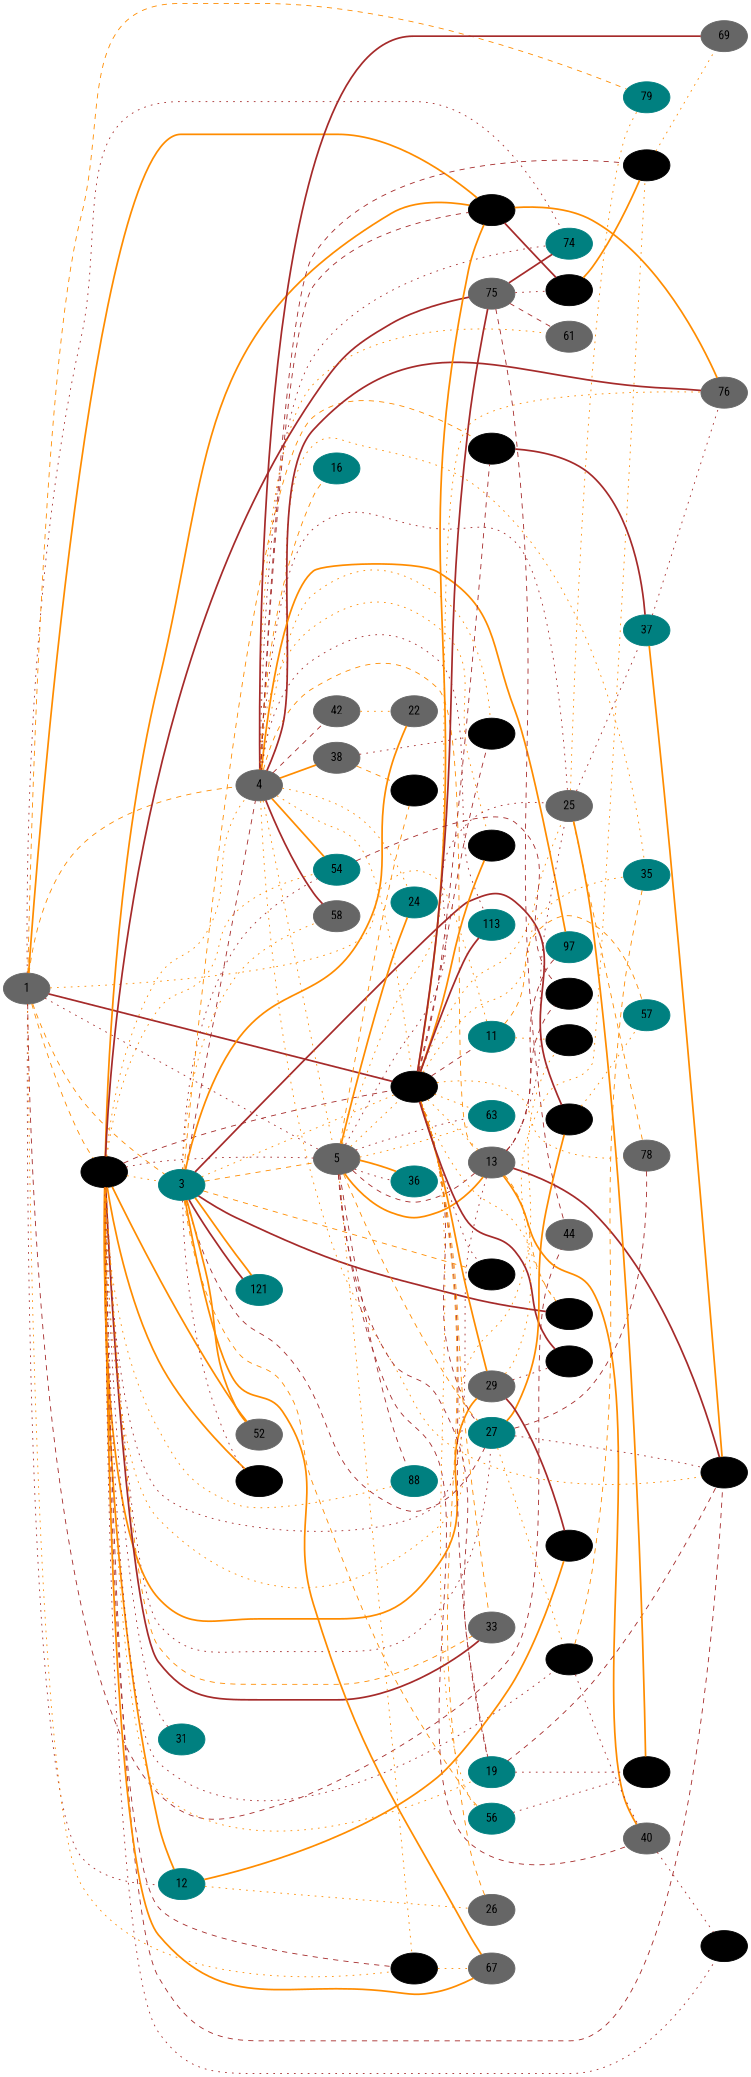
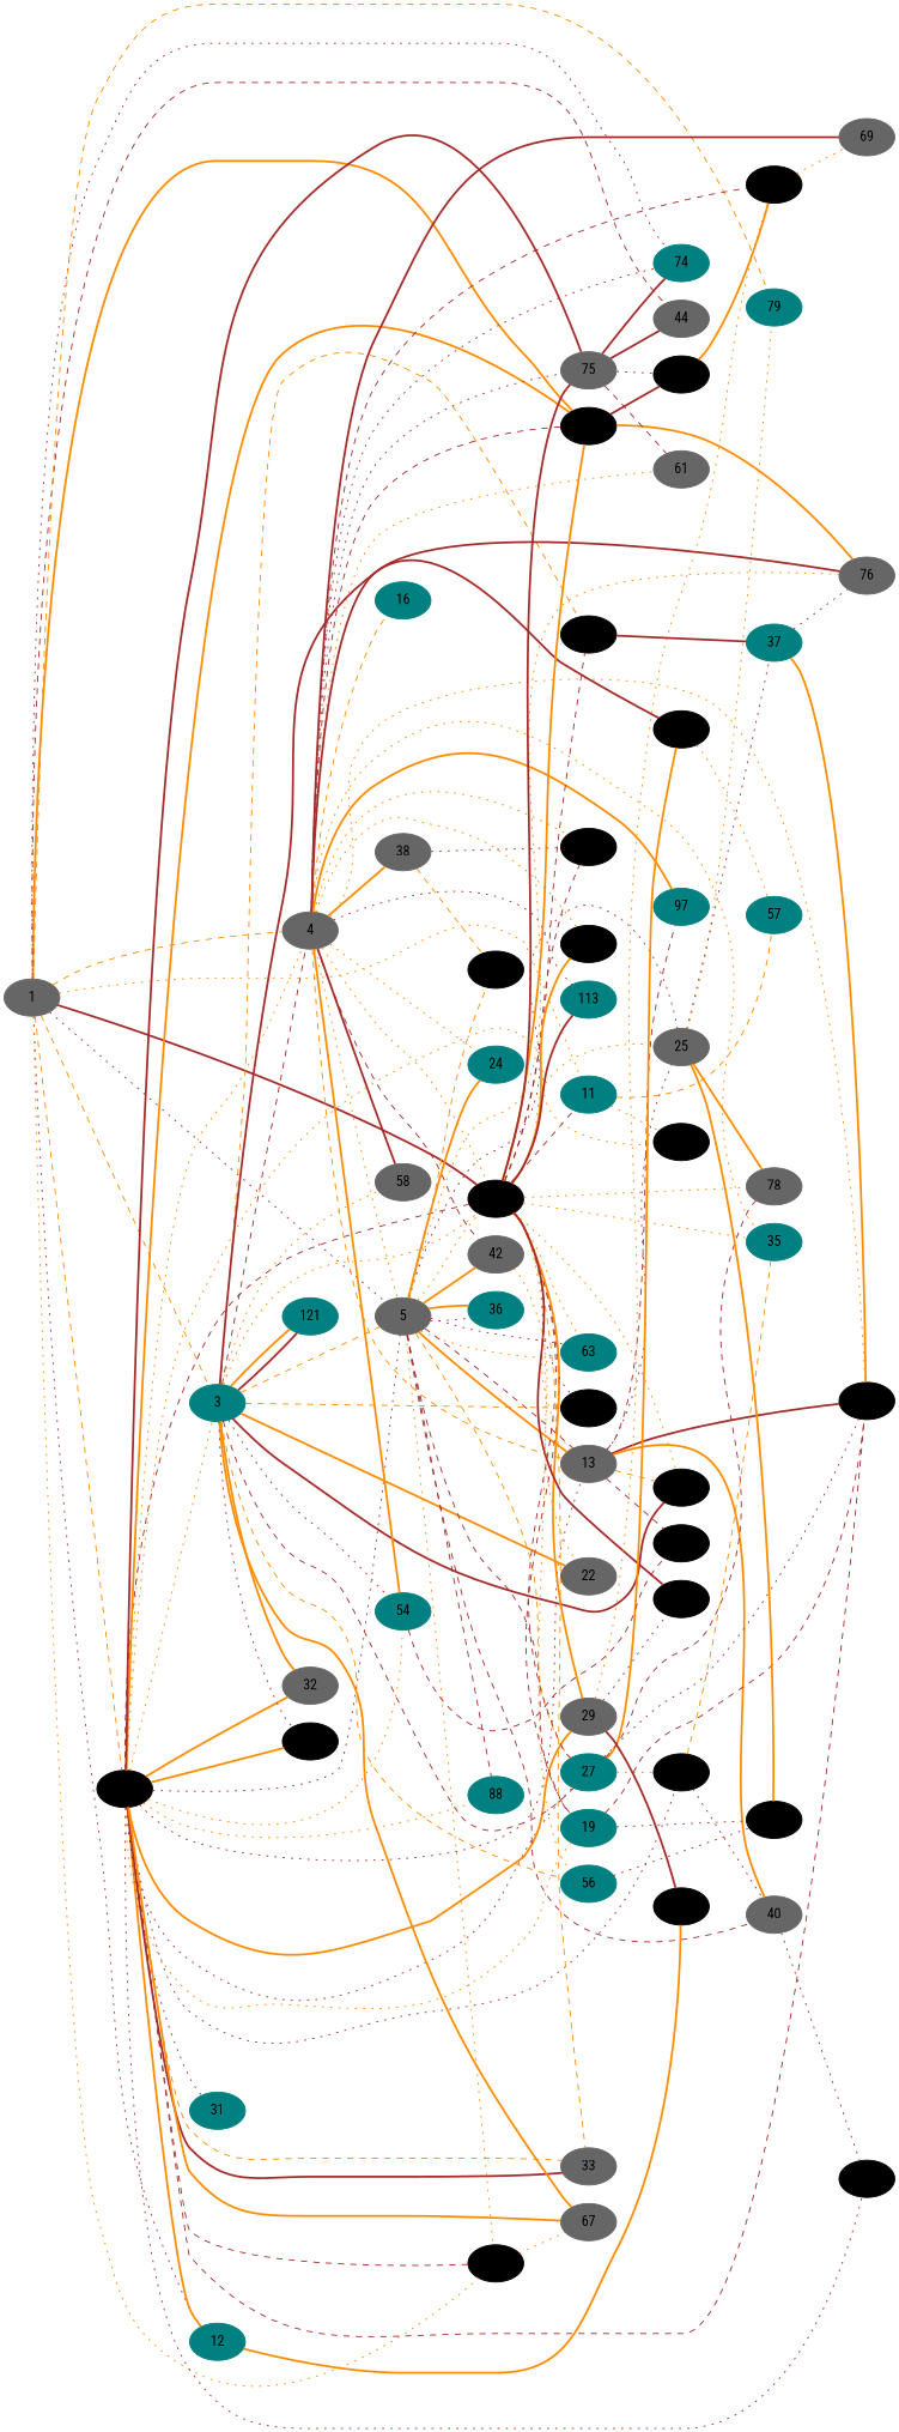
  graph {
    fontname="Roboto Condensed"
    rankdir=LR
    node [color=black fontname="Roboto Condensed" style=filled]
    edge [color=darkorange fontname="Roboto Condensed" style=dotted]
    1 [color=gray40 super="+93"]
    2 [super="+10+129+122+45+71+120+52+43+20"]
    3 [color=teal]
    4 [color=gray40 super="+55+7+50+9+64"]
    5 [color=gray40 super="+6+102+83+95+127"]
    8 [super="+41+70+21+94+112+34"]
    11 [color=teal]
    12 [color=teal]
    14
    28
    44 [color=gray40]
    74 [color=teal]
    79 [color=teal]
    13 [color=gray40 super="+73"]
    n15 [color=gray40 label=75]
    19 [color=teal]
    27 [color=teal super="+47"]
    29 [color=gray40 super="+85"]
    30
    31 [color=teal]
-   32 [color=gray40 super="+124" label=52]
+   32 [color=gray40 super="+124"]
    33 [color=gray40]
    53 [super="+89"]
    54 [color=teal super="+82"]
    65
    67 [color=gray40 super="+100"]
    68
    88 [color=teal]
    91
    18
    22 [color=gray40]
    49
    51
    56 [color=teal]
    58 [color=gray40 super="+72"]
    77 [super="+110"]
    121 [color=teal]
    16 [color=teal]
    24 [color=teal]
    25 [color=gray40]
    35 [color=teal super="+87"]
    38 [color=gray40]
    42 [color=gray40]
    46 [super="+98"]
    59 [super="+101"]
    61 [color=gray40]
    69 [color=gray40 super="+75"]
    76 [color=gray40 super="+105+108"]
    90
    97 [color=teal]
    113 [color=teal]
    36 [color=teal]
    39
    40 [color=gray40 super="+48"]
    63 [color=teal super="+115"]
-   26 [color=gray40]
    78 [color=gray40 super="+118"]
    80
    57 [color=teal]
    66
    17
    92
    62 [super="+84"]
    37 [color=teal]
    1 -- 2 [style=dashed weight=2]
    1 -- 3 [style=dashed]
    1 -- 4 [style=dashed weight=4]
    1 -- 5 [color=brown weight=3]
    1 -- 8 [color=brown style=bold]
    1 -- 11
    1 -- 12 [color=brown]
    1 -- 14 [style=bold]
    1 -- 28
    1 -- 44 [color=brown style=dashed]
    1 -- 74 [color=brown]
    1 -- 79 [style=dashed]
    2 -- 3 [weight=2]
    2 -- 4 [weight=7]
    2 -- 5 [color=brown weight=7]
    2 -- 8 [color=brown style=dashed weight=3]
    2 -- 12 [style=bold]
    2 -- 14 [style=bold]
    2 -- 28 [color=brown style=dashed]
    2 -- 13 [color=brown weight=2]
    2 -- n15 [color=brown style=bold]
    2 -- 19
    2 -- 27 [color=brown]
    2 -- 29 [style=bold weight=2]
    2 -- 30 [color=brown]
    2 -- 31 [color=brown weight=2]
    2 -- 32 [style=bold]
    2 -- 33 [color=brown style=bold]
    2 -- 33 [style=dashed]
    2 -- 53 [color=brown style=dashed]
    2 -- 54
    2 -- 65
    2 -- 67 [style=bold]
    2 -- 68 [color=brown]
    2 -- 88
    2 -- 91 [style=bold]
    3 -- 4 [color=brown style=dashed weight=3]
    3 -- 5 [style=dashed weight=2]
    3 -- 8
    3 -- 27 [color=brown style=dashed]
    3 -- 32 [style=bold weight=2]
    3 -- 54 [color=brown]
    3 -- 67 [style=bold]
    3 -- 91 [color=brown]
    3 -- 18 [style=dashed]
    3 -- 22 [style=bold]
    3 -- 49 [color=brown style=bold]
    3 -- 51 [style=dashed]
    3 -- 56 [style=dashed]
    3 -- 58
    3 -- 77 [color=brown style=bold weight=2]
    3 -- 121 [color=brown style=bold]
    3 -- 121 [style=bold]
    4 -- 5 [weight=9]
    4 -- 8 [weight=5]
    4 -- 14 [color=brown style=dashed]
    4 -- 74 [color=brown]
    4 -- 13 [style=dashed]
    4 -- 53 [weight=2]
    4 -- 54 [style=bold]
    4 -- 58 [color=brown style=bold weight=3]
    4 -- 16 [style=dashed weight=2]
    4 -- 24
-   4 -- 25 [color=brown weight=2]
+   4 -- n15 [color=brown weight=2]
    4 -- 35
    4 -- 38 [style=bold]
    4 -- 42 [color=brown style=dashed]
    4 -- 46 [color=brown style=dashed weight=2]
    4 -- 59
    4 -- 61
    4 -- 69 [color=brown style=bold weight=2]
    4 -- 76 [color=brown style=bold]
    4 -- 90 [weight=2]
    4 -- 97 [style=bold]
    4 -- 113 [color=brown]
    5 -- 8 [weight=5]
    5 -- 28
    5 -- 13 [style=bold]
    5 -- 13 [color=brown style=dashed]
    5 -- 19 [color=brown style=dashed]
    5 -- 27 [style=dashed weight=2]
    5 -- 88 [color=brown style=dashed]
    5 -- 24 [style=bold]
    5 -- 25 [color=brown]
+   5 -- 42 [style=bold]
    5 -- 76
    5 -- 36 [color=brown]
    5 -- 36 [style=bold]
    5 -- 39 [style=dashed]
    5 -- 40 [color=brown style=dashed]
    5 -- 63
    5 -- 63 [color=brown]
    8 -- 11 [color=brown style=dashed]
    8 -- 14 [style=bold]
    8 -- 13 [weight=3]
    8 -- n15 [color=brown style=bold]
    8 -- 19 [color=brown style=dashed]
    8 -- 27 [color=brown style=dashed weight=2]
    8 -- 29 [style=bold]
    8 -- 33 [style=dashed]
    8 -- 18 [color=brown style=dashed]
    8 -- 51 [color=brown]
    8 -- 56
    8 -- 77
    8 -- 25
    8 -- 35
    8 -- 59 [color=brown style=dashed]
    8 -- 90 [style=bold]
    8 -- 113 [color=brown style=bold]
    8 -- 63
-   8 -- 26 [style=dashed]
    8 -- 78
    8 -- 80 [color=brown style=bold]
    11 -- 65
    11 -- 57 [style=dashed]
-   12 -- 26
    12 -- 66 [style=bold]
    14 -- 76 [style=bold]
    14 -- 17 [color=brown style=bold]
    28 -- 67
    13 -- 53 [color=brown style=bold]
    13 -- 77 [style=dashed]
    13 -- 25 [color=brown]
    13 -- 97 [color=brown style=dashed]
    13 -- 40 [style=bold]
    13 -- 92 [color=brown style=dashed]
-   n15 -- 44 [color=brown style=dashed]
+   n15 -- 44 [color=brown style=bold]
    n15 -- 74 [color=brown style=bold]
    n15 -- 61 [color=brown style=dashed]
    n15 -- 17 [color=brown]
    19 -- 53 [color=brown style=dashed]
    19 -- 62 [color=brown]
    27 -- 30
    27 -- 53 [color=brown]
    27 -- 49 [style=bold]
    27 -- 78 [color=brown style=dashed]
    29 -- 46
    29 -- 80 [color=brown]
    29 -- 66 [color=brown style=bold]
    30 -- 35 [style=dashed]
    30 -- 40 [color=brown]
    54 -- 92 [color=brown style=dashed]
    18 -- 37 [color=brown style=bold]
    49 -- 57
    56 -- 62 [color=brown]
    25 -- 79
-   25 -- 78 [style=dashed]
+   25 -- 78 [style=bold]
    25 -- 62 [style=bold]
    25 -- 37 [color=brown]
    38 -- 59 [color=brown]
    38 -- 39 [style=dashed]
    42 -- 22
    46 -- 69
    40 -- 68 [color=brown]
    17 -- 46 [style=bold]
    37 -- 53 [style=bold]
    37 -- 76 [color=brown]
  }
